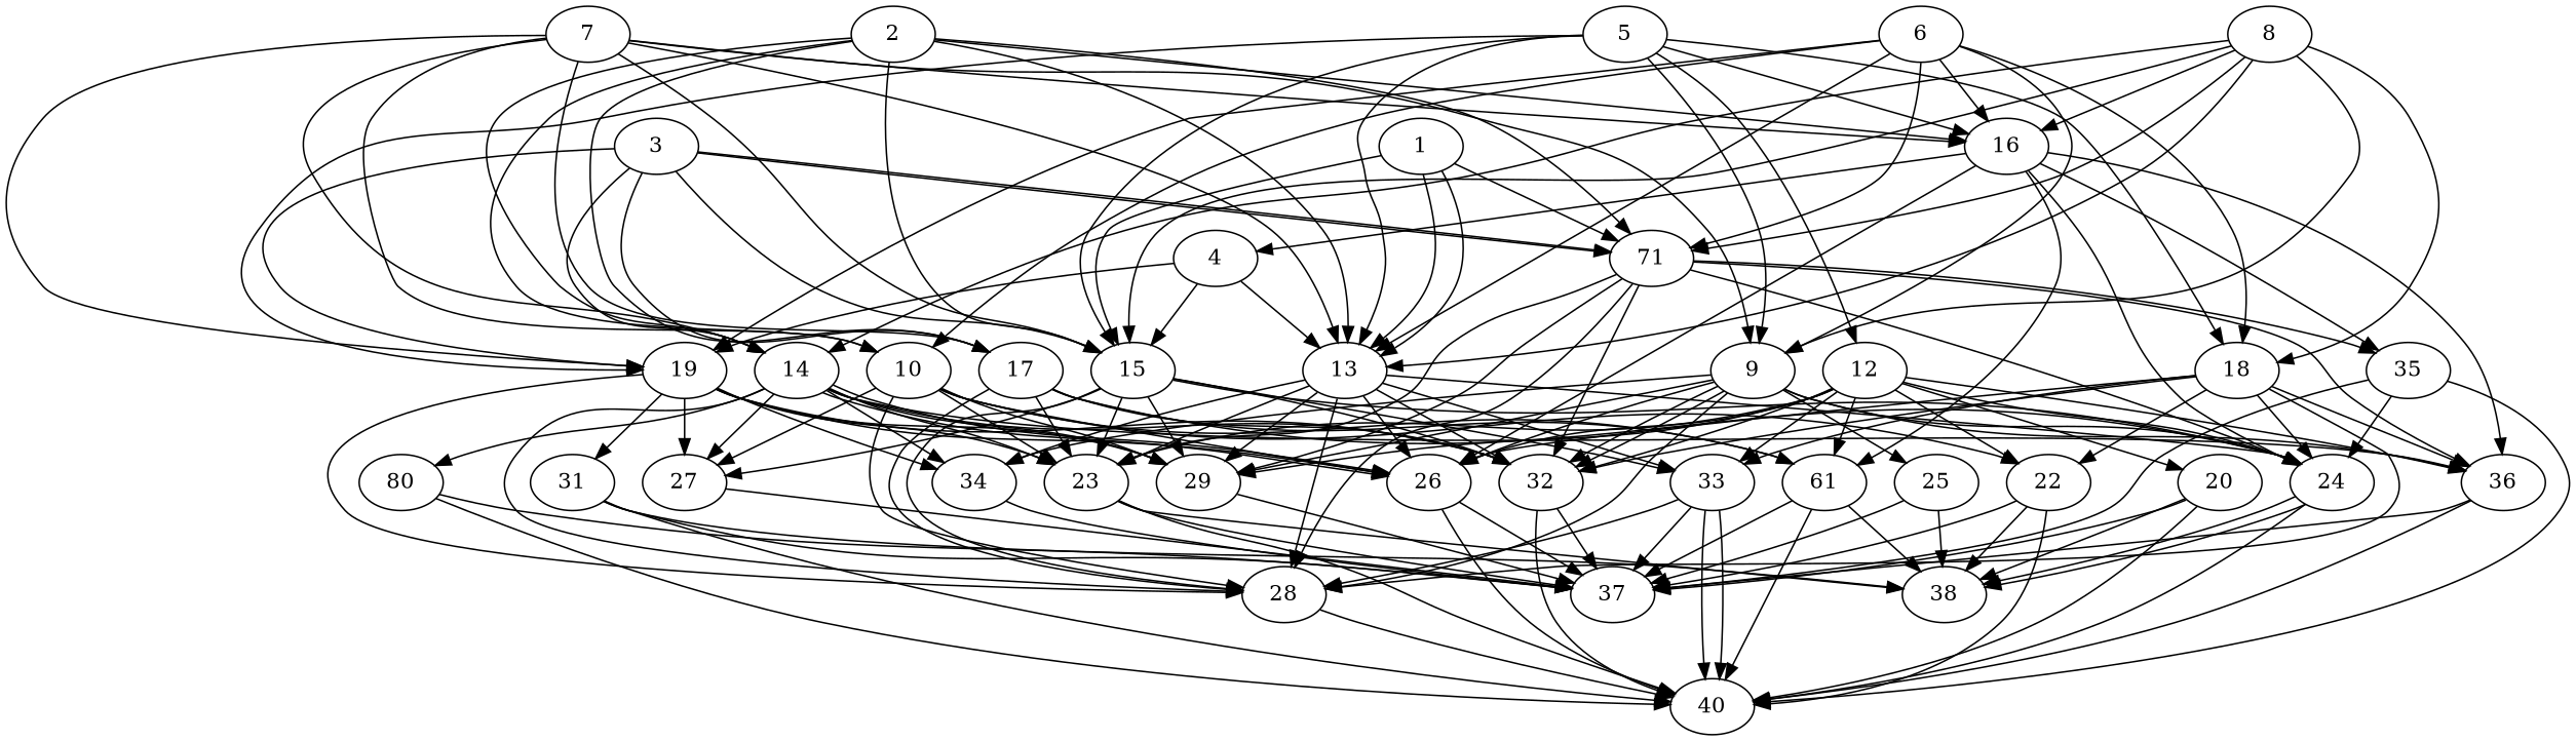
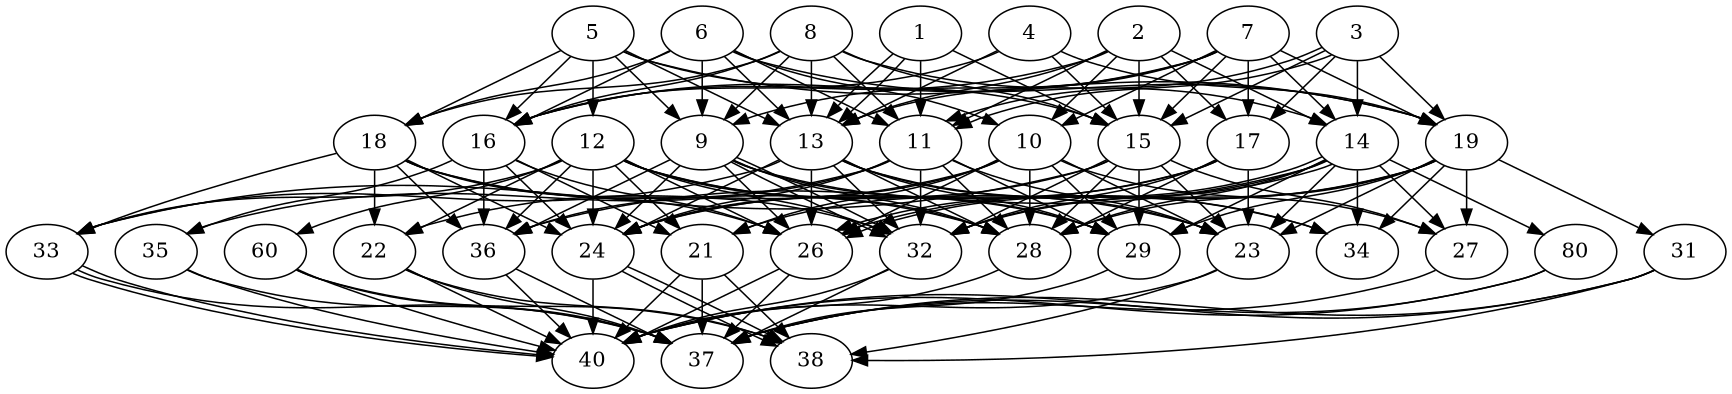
  digraph {
    node [alpha=0.04]
    1 [alpha=0.06 expect_size=8684544]
-   11 [expect_size=28723200 label=71]
+   11 [expect_size=28723200]
    13 [expect_size=9324544]
    15 [alpha=0.19 expect_size=48365568]
    24 [alpha=0.13 expect_size=13216768]
    28 [alpha=0.17 expect_size=12738560]
    29 [alpha=0.03 expect_size=51164160]
    32 [alpha=0.14 expect_size=37932032]
    36 [alpha=0.12 expect_size=45194240]
    23 [alpha=0.11 expect_size=51490816]
    35 [alpha=0.05 expect_size=35438592]
    26 [alpha=0.19 expect_size=27403264]
    34 [alpha=0.17 expect_size=51690496]
    33 [alpha=0.06 expect_size=26265600]
    27 [alpha=0.05 expect_size=37598208]
    38 [alpha=0.10 expect_size=6637568]
    40 [alpha=0.13 expect_size=6227968]
    37 [alpha=0.16 expect_size=42652672]
    2 [alpha=0.06 expect_size=17809408]
    10 [alpha=0.10 expect_size=47826944]
    14 [alpha=0.07 expect_size=47178752]
    16 [expect_size=47132672]
    17 [alpha=0.09 expect_size=49030144]
-   21 [alpha=0.14 expect_size=29018112 label=61]
+   21 [alpha=0.14 expect_size=29018112]
    22 [alpha=0.15 expect_size=39043072]
    n26 [alpha=0.08 expect_size=11199488 label=80]
    3 [alpha=0.16 expect_size=39102464]
    19 [alpha=0.03 expect_size=24216576]
    31 [alpha=0.03 expect_size=5641216]
    4 [alpha=0.01 expect_size=20848640]
    5 [alpha=0.19 expect_size=25740288]
    9 [alpha=0.12 expect_size=40559616]
    12 [alpha=0.05 expect_size=43120640]
    18 [alpha=0.16 expect_size=25207808]
-   25 [expect_size=30418944]
-   20 [alpha=0.18 expect_size=6453248]
+   20 [alpha=0.18 expect_size=6453248 label=60]
    6 [alpha=0.01 expect_size=14123008]
    7 [alpha=0.10 expect_size=31252480]
    8 [alpha=0.20 expect_size=19359744]
    1 -> 11
    1 -> 13
    1 -> 13
    1 -> 15
    11 -> 24
    11 -> 28
    11 -> 29
    11 -> 32
    11 -> 36
    11 -> 23
    11 -> 35
    13 -> 24
    13 -> 28
    13 -> 29
    13 -> 32
    13 -> 23
    13 -> 26
    13 -> 34
    13 -> 33
    15 -> 24
    15 -> 28
    15 -> 29
    15 -> 32
    15 -> 23
    15 -> 33
    15 -> 27
    24 -> 38
    24 -> 38
    24 -> 40
    28 -> 40
    29 -> 37
    32 -> 40
    32 -> 37
    36 -> 40
    36 -> 37
    23 -> 38
    23 -> 40
-   23 -> 37
    35 -> 40
    35 -> 37
    26 -> 40
    26 -> 37
-   34 -> 37
    33 -> 40
    33 -> 40
    33 -> 37
    27 -> 37
    2 -> 11
    2 -> 13
    2 -> 15
    2 -> 10
    2 -> 14
    2 -> 16
    2 -> 17
-   35 -> 24
+   10 -> 24
    10 -> 28
    10 -> 29
    10 -> 23
    10 -> 26
    10 -> 27
    10 -> 21
    10 -> 22
    14 -> 28
    14 -> 29
    14 -> 32
    14 -> 36
    14 -> 23
    14 -> 26
    14 -> 26
    14 -> 34
    14 -> 27
    14 -> n26
    16 -> 24
    16 -> 36
    16 -> 35
    16 -> 26
    16 -> 21
    17 -> 24
    17 -> 28
    17 -> 32
    17 -> 23
    17 -> 21
    21 -> 38
    21 -> 40
    21 -> 37
    22 -> 38
    22 -> 40
    22 -> 37
    n26 -> 40
    n26 -> 37
    3 -> 11
    3 -> 11
    3 -> 15
    3 -> 14
    3 -> 17
    3 -> 19
    19 -> 28
    19 -> 29
    19 -> 32
    19 -> 23
    19 -> 26
    19 -> 34
    19 -> 27
    19 -> 31
    31 -> 38
    31 -> 40
    31 -> 37
    4 -> 13
    4 -> 15
-   16 -> 4
+   4 -> 16
    4 -> 19
    5 -> 13
    5 -> 15
    5 -> 16
    5 -> 19
    5 -> 9
    5 -> 12
    5 -> 18
    9 -> 24
    9 -> 28
    9 -> 29
    9 -> 32
    9 -> 32
    9 -> 36
    9 -> 26
    9 -> 34
-   9 -> 25
    12 -> 24
-   33 -> 28
+   12 -> 28
    12 -> 29
    12 -> 32
    12 -> 36
    12 -> 23
    12 -> 26
    12 -> 33
    12 -> 21
    12 -> 22
    12 -> 20
    18 -> 24
    18 -> 28
    18 -> 32
    18 -> 36
    18 -> 26
    18 -> 33
    18 -> 22
-   25 -> 38
-   25 -> 37
    20 -> 38
    20 -> 40
    20 -> 37
    6 -> 11
    6 -> 13
    6 -> 10
    6 -> 16
    6 -> 19
    6 -> 9
    6 -> 18
    7 -> 13
    7 -> 15
    7 -> 10
    7 -> 14
    7 -> 16
    7 -> 17
    7 -> 19
    7 -> 9
    8 -> 11
    8 -> 13
    8 -> 15
    8 -> 14
    8 -> 16
    8 -> 9
    8 -> 18
  }
